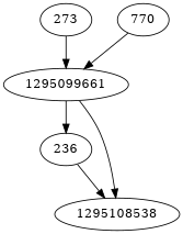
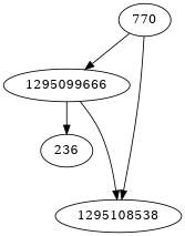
  strict digraph {
    n1 [label=236]
-   1295099661
+   1295099661 [label=1295099666]
    1295108538
    n4 [label=770]
-   273
-   n1 -> 1295108538
+   n4 -> 1295108538
    1295099661 -> n1
    1295099661 -> 1295108538
    n4 -> 1295099661
-   273 -> 1295099661
  }
